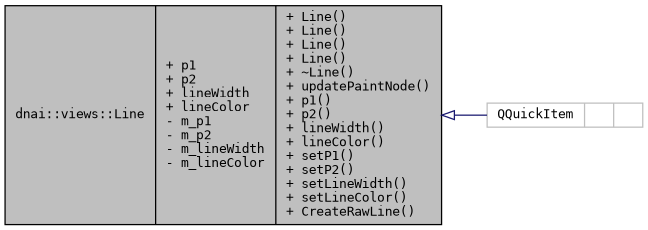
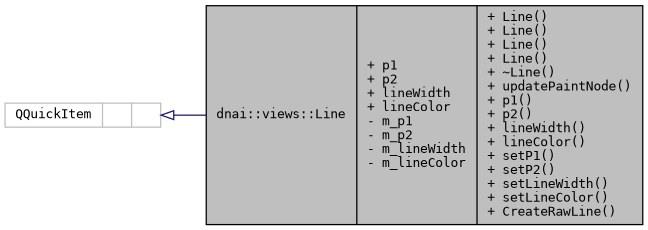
  digraph {
    rankdir=LR
    fontname="DejaVu Sans Mono"
    node [fontname="DejaVu Sans Mono" fontsize=10 shape=record style=filled]
    n1 [color=black fillcolor=grey75 fontcolor=black height=0.2 label="{dnai::views::Line\n|+ p1\l+ p2\l+ lineWidth\l+ lineColor\l- m_p1\l- m_p2\l- m_lineWidth\l- m_lineColor\l|+ Line()\l+ Line()\l+ Line()\l+ Line()\l+ ~Line()\l+ updatePaintNode()\l+ p1()\l+ p2()\l+ lineWidth()\l+ lineColor()\l+ setP1()\l+ setP2()\l+ setLineWidth()\l+ setLineColor()\l+ CreateRawLine()\l}" width=0.4]
    n2 [color=grey75 fillcolor=white height=0.2 label="{QQuickItem\n||}" width=0.4]
-   n1 -> n2 [arrowtail=onormal color=midnightblue dir=back fontname="DejaVu Sans Mono" fontsize=10 labelfontname=Helvetica labelfontsize=10 style=solid]
+   n2 -> n1 [arrowtail=onormal color=midnightblue dir=back fontname="DejaVu Sans Mono" fontsize=10 labelfontname=Helvetica labelfontsize=10 style=solid]
  }
